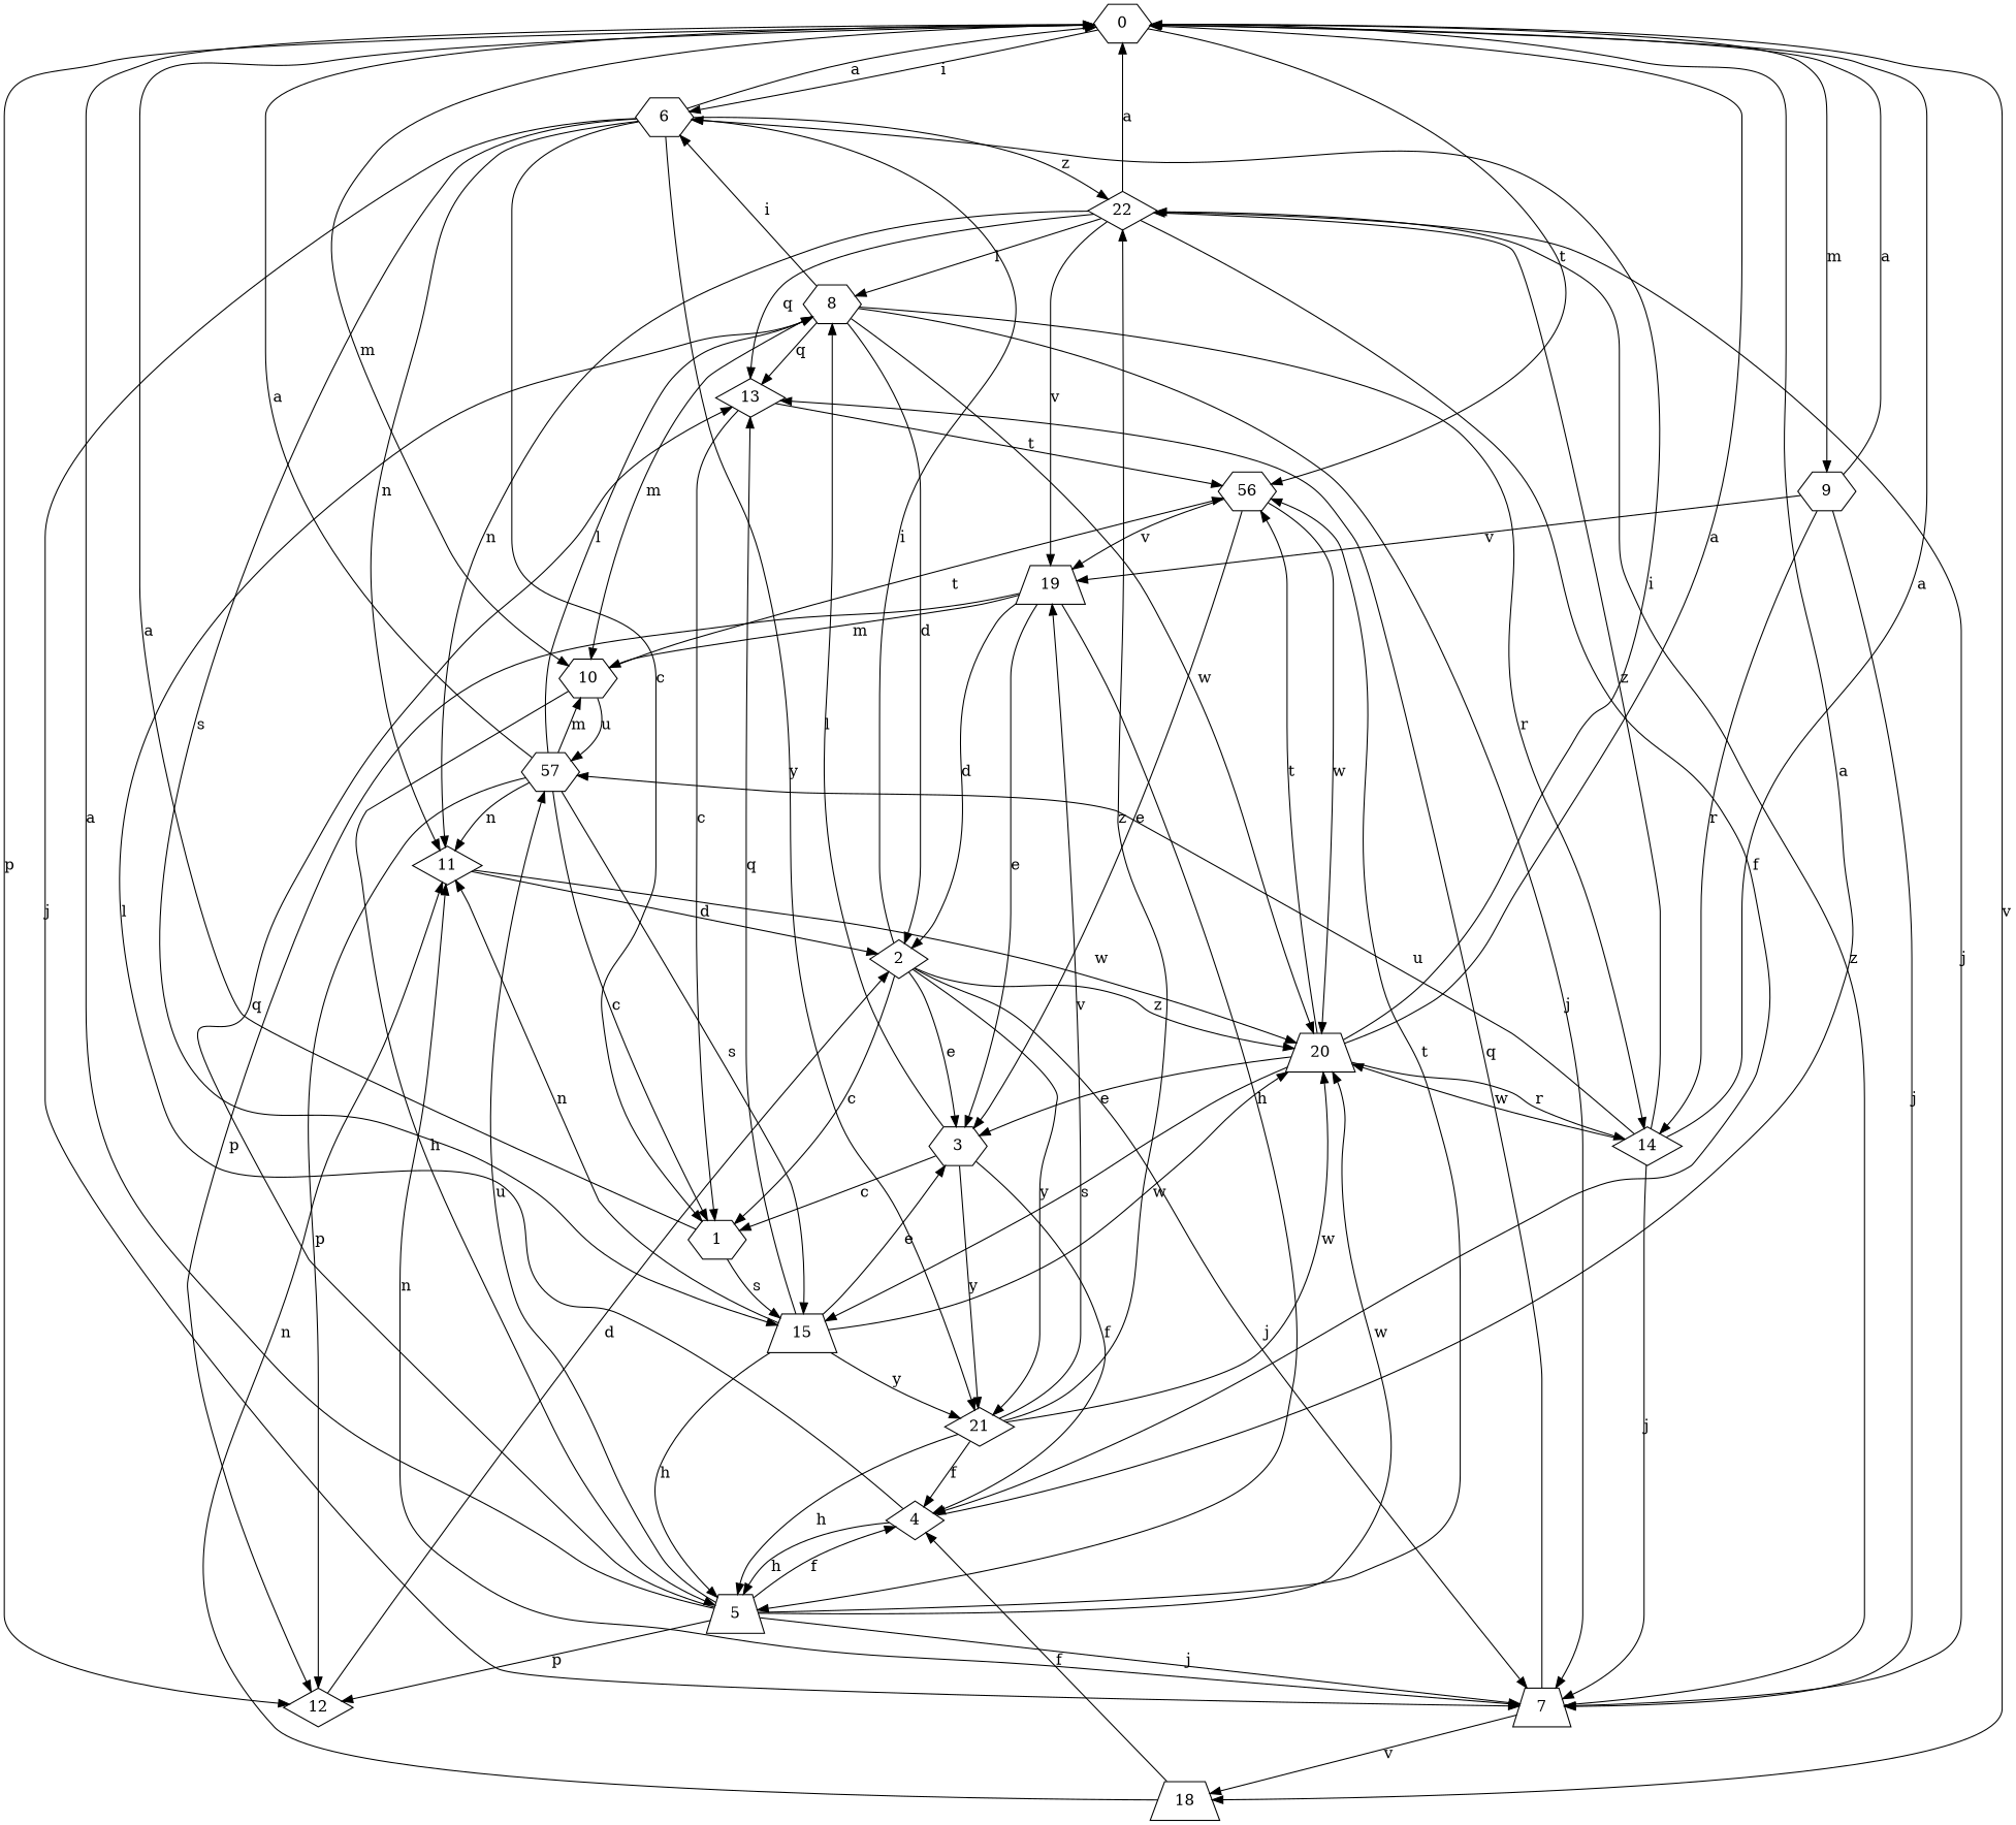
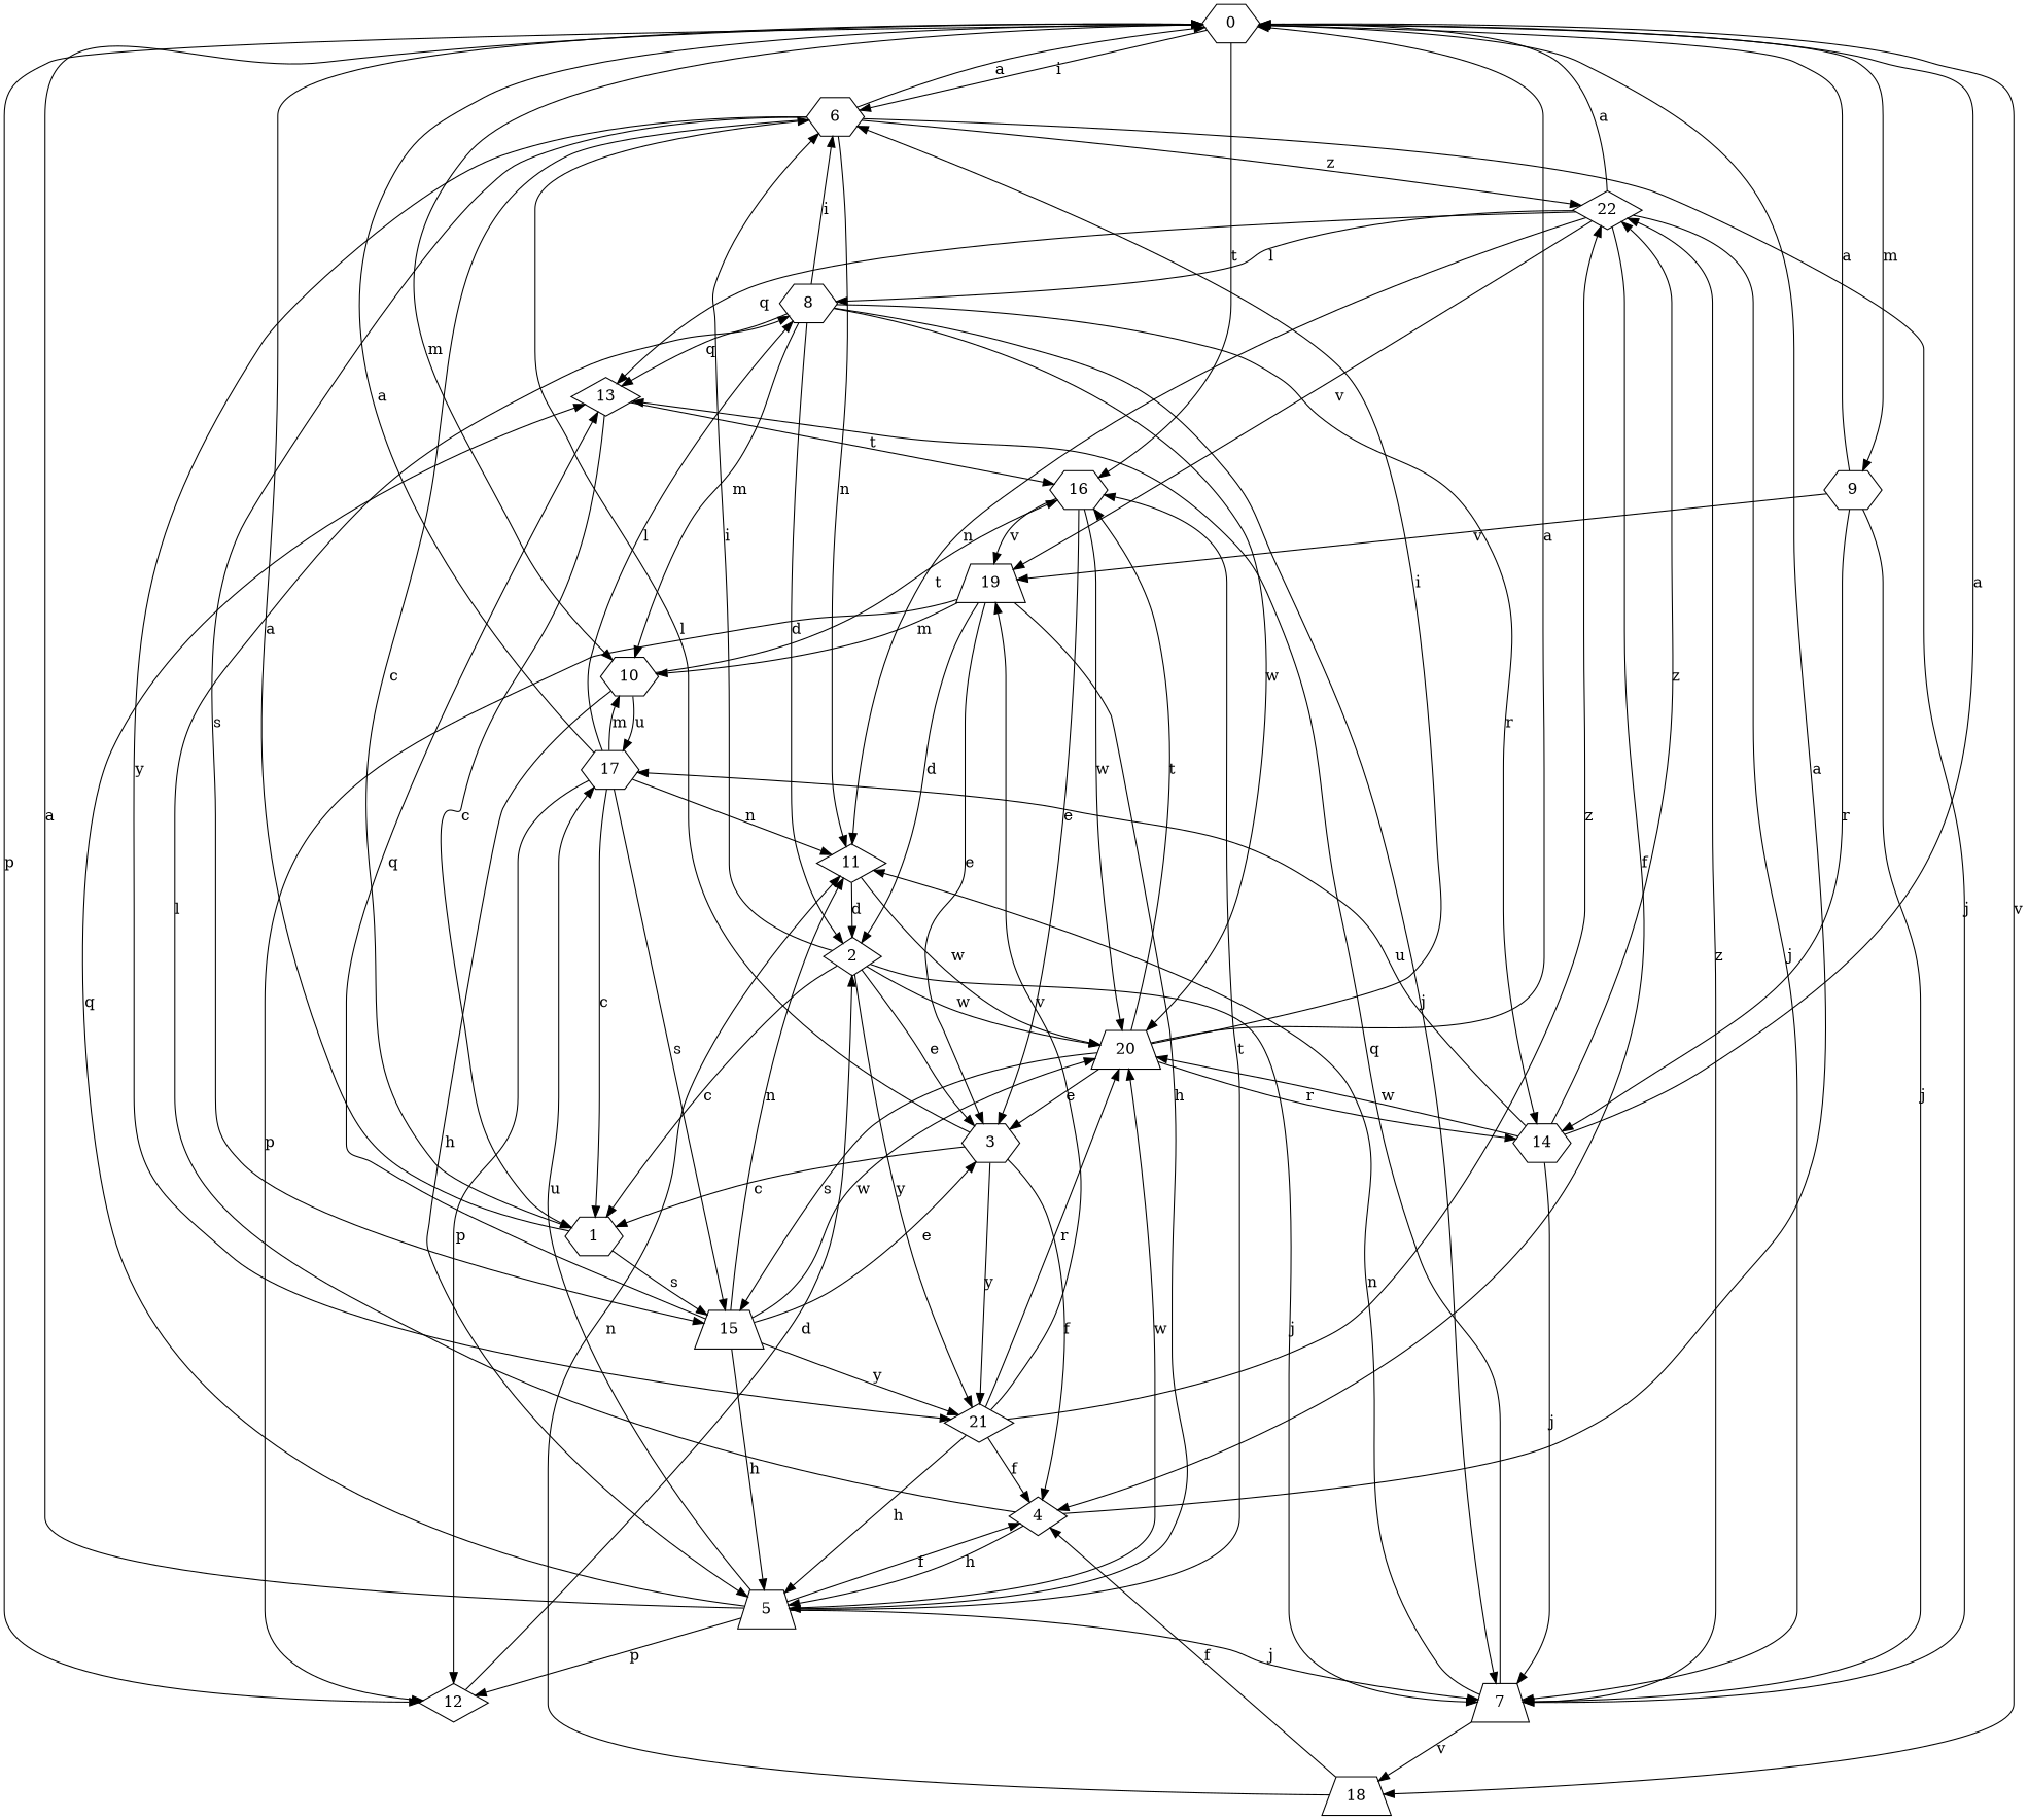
  strict digraph {
    node [shape=hexagon]
    0
    6
    9
    10
    12 [shape=diamond]
-   16 [label=56]
+   16
    18 [shape=trapezium]
    1
    15 [shape=trapezium]
    7 [shape=trapezium]
    21 [shape=diamond]
    11 [shape=diamond]
    22 [shape=diamond]
-   14 [shape=diamond]
+   14
    19 [shape=trapezium]
    5 [shape=trapezium]
-   17 [label=57]
+   17
    2 [shape=diamond]
    3
    20 [shape=trapezium]
    4 [shape=diamond]
    13 [shape=diamond]
    8
    0 -> 6 [label=i]
    0 -> 9 [label=m]
    0 -> 10 [label=m]
    0 -> 12 [label=p]
    0 -> 16 [label=t]
    0 -> 18 [label=v]
    6 -> 0 [label=a]
    6 -> 1 [label=c]
    6 -> 15 [label=s]
    6 -> 7 [label=j]
    6 -> 21 [label=y]
    6 -> 11 [label=n]
    6 -> 22 [label=z]
    9 -> 0 [label=a]
    9 -> 7 [label=j]
    9 -> 14 [label=r]
    9 -> 19 [label=v]
    10 -> 16 [label=t]
    10 -> 5 [label=h]
    10 -> 17 [label=u]
    12 -> 2 [label=d]
    16 -> 19 [label=v]
    16 -> 3 [label=e]
    16 -> 20 [label=w]
    18 -> 11 [label=n]
    18 -> 4 [label=f]
    1 -> 0 [label=a]
    1 -> 15 [label=s]
    15 -> 21 [label=y]
    15 -> 11 [label=n]
    15 -> 5 [label=h]
    15 -> 3 [label=e]
    15 -> 20 [label=w]
    15 -> 13 [label=q]
    7 -> 18 [label=v]
    7 -> 11 [label=n]
    7 -> 22 [label=z]
    7 -> 13 [label=q]
    21 -> 22 [label=z]
    21 -> 19 [label=v]
    21 -> 5 [label=h]
-   21 -> 20 [label=w]
+   21 -> 20 [label=r]
    21 -> 4 [label=f]
    11 -> 2 [label=d]
    11 -> 20 [label=w]
    22 -> 0 [label=a]
    22 -> 7 [label=j]
    22 -> 11 [label=n]
    22 -> 19 [label=v]
    22 -> 4 [label=f]
    22 -> 13 [label=q]
    22 -> 8 [label=l]
    14 -> 0 [label=a]
    14 -> 7 [label=j]
    14 -> 22 [label=z]
    14 -> 17 [label=u]
    14 -> 20 [label=w]
    19 -> 10 [label=m]
    19 -> 12 [label=p]
    19 -> 5 [label=h]
    19 -> 2 [label=d]
    19 -> 3 [label=e]
    5 -> 0 [label=a]
    5 -> 12 [label=p]
    5 -> 16 [label=t]
    5 -> 7 [label=j]
    5 -> 17 [label=u]
    5 -> 20 [label=w]
    5 -> 4 [label=f]
    5 -> 13 [label=q]
    17 -> 0 [label=a]
    17 -> 10 [label=m]
    17 -> 12 [label=p]
    17 -> 1 [label=c]
    17 -> 15 [label=s]
    17 -> 11 [label=n]
    17 -> 8 [label=l]
    2 -> 6 [label=i]
    2 -> 1 [label=c]
    2 -> 7 [label=j]
    2 -> 21 [label=y]
    2 -> 3 [label=e]
-   2 -> 20 [label=z]
+   2 -> 20 [label=w]
    3 -> 1 [label=c]
    3 -> 21 [label=y]
    3 -> 4 [label=f]
-   3 -> 8 [label=l]
+   3 -> 6 [label=l]
    20 -> 0 [label=a]
    20 -> 6 [label=i]
    20 -> 16 [label=t]
    20 -> 15 [label=s]
    20 -> 14 [label=r]
    20 -> 3 [label=e]
    4 -> 0 [label=a]
    4 -> 5 [label=h]
    4 -> 8 [label=l]
    13 -> 16 [label=t]
    13 -> 1 [label=c]
    8 -> 6 [label=i]
    8 -> 10 [label=m]
    8 -> 7 [label=j]
    8 -> 14 [label=r]
    8 -> 2 [label=d]
    8 -> 20 [label=w]
    8 -> 13 [label=q]
  }
